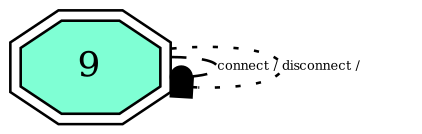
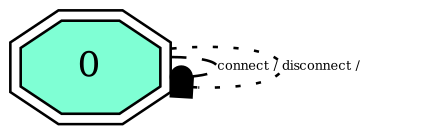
  digraph {
    edge [fontsize=5]
-   0 [fillcolor=aquamarine shape=doubleoctagon style=filled label=9]
+   0 [fillcolor=aquamarine shape=doubleoctagon style=filled]
    0 -> 0 [label="connect / " style=dashed arrowhead=dot]
    0 -> 0 [label="disconnect / " style=dotted arrowhead=box]
  }
